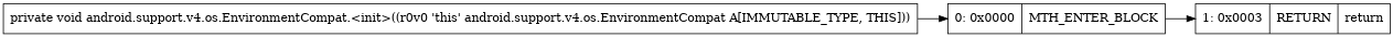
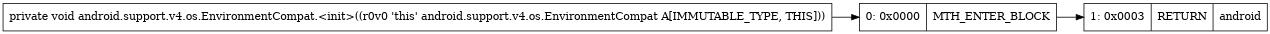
  digraph {
    rankdir=LR
    node [shape=record]
    n1 [label="{0\:\ 0x0000|MTH_ENTER_BLOCK\l}"]
-   n2 [label="{1\:\ 0x0003|RETURN\l|return\l}"]
+   n2 [label="{1\:\ 0x0003|RETURN\l|android\l}"]
    n3 [label="{private void android.support.v4.os.EnvironmentCompat.\<init\>((r0v0 'this' android.support.v4.os.EnvironmentCompat A[IMMUTABLE_TYPE, THIS])) }"]
    n1 -> n2
    n3 -> n1
  }
